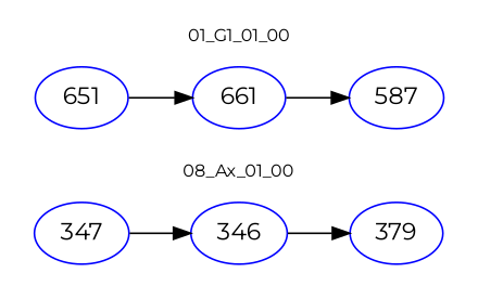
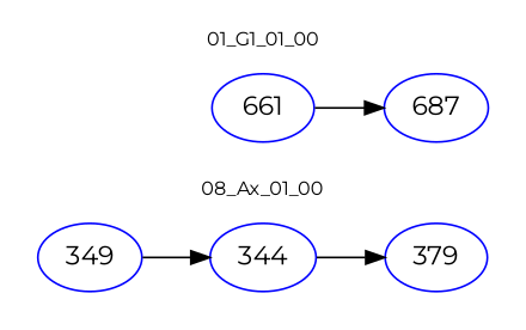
  digraph {
    fontname=Montserrat
    rankdir=LR
    node [color=blue fontname=Montserrat]
    edge [color=black fontname=Montserrat]
-   n1 [label=347]
-   n2 [label=346]
+   n1 [label=349]
+   n2 [label=344]
    n3 [label=379]
-   n4 [label=651]
    n5 [label=661]
-   n6 [label=587]
+   n6 [label=687]
    subgraph cluster_1 {
      color=white
      fontsize=10
      label="08_Ax_01_00"
      n1
      n2
      n3
    }
    subgraph cluster_2 {
      color=white
      fontsize=10
      label="01_G1_01_00"
-     n4
      n5
      n6
    }
    n1 -> n2
    n2 -> n3
-   n4 -> n5
    n5 -> n6
  }
